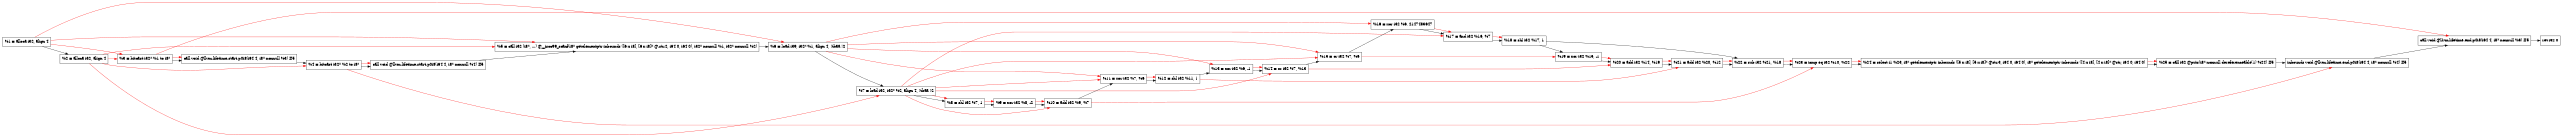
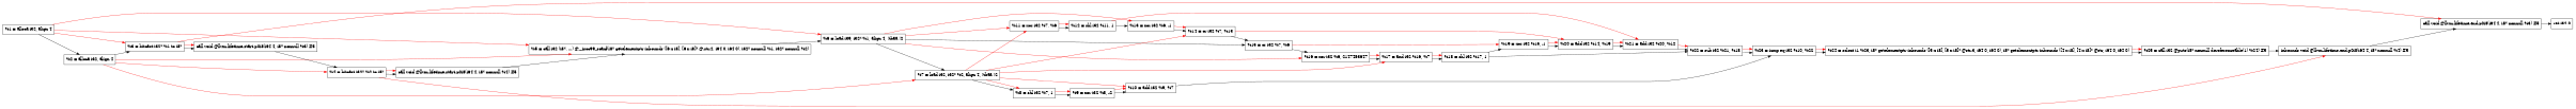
  digraph {
    rankdir=LR
    node [shape=record]
    edge [color=red]
    n1 [label="  %1 = alloca i32, align 4"]
    n2 [label="  %2 = alloca i32, align 4"]
    n3 [label="  %3 = bitcast i32* %1 to i8*"]
    n4 [label="  %5 = call i32 (i8*, ...) @__isoc99_scanf(i8* getelementptr inbounds ([6 x i8], [6 x i8]* @.str.2, i64 0, i64 0), i32* nonnull %1, i32* nonnull %2)"]
    n5 [label="%6 = load i39, i32* %1, align 4, !tbaa !2"]
    n6 [label="  %4 = bitcast i32* %2 to i8*"]
    n7 [label="  %7 = load i32, i32* %2, align 4, !tbaa !2"]
    n8 [label="  call void @llvm.lifetime.start.p0i8(i64 4, i8* nonnull %3) #5"]
    n9 [label="  call void @llvm.lifetime.end.p0i8(i64 4, i8* nonnull %3) #5"]
    n10 [label="  %11 = xor i32 %7, %6"]
    n11 [label="  %13 = xor i32 %6, -1"]
    n12 [label="  %15 = or i32 %7, %6"]
    n13 [label="  %16 = xor i32 %6, 2147483647"]
    n14 [label="  call void @llvm.lifetime.start.p0i8(i64 4, i8* nonnull %4) #5"]
    n15 [label="inbounds void @llvm.lifetime.end.p0i8(i64 4, i8* nonnull %4) #5"]
    n16 [label="  %8 = shl i32 %7, 1"]
    n17 [label="  %10 = add i32 %9, %7"]
    n18 [label="  %14 = or i32 %7, %13"]
    n19 [label="  %17 = and i32 %16, %7"]
    n20 [label="  ret i32 0"]
    n21 [label="  %12 = shl i32 %11, 1"]
    n22 [label="  %19 = xor i32 %15, -1"]
    n23 [label="  %9 = xor i32 %8, -2"]
    n24 [label="  %23 = icmp eq i32 %10, %22"]
    n25 [label="  %20 = add i32 %14, %19"]
    n26 [label="  %18 = shl i32 %17, 1"]
    n27 [label="  %24 = select i1 %23, i8* getelementptr inbounds ([5 x i8], [5 x i8]* @str.3, i64 0, i64 0), i8* getelementptr inbounds ([4 x i8], [4 x i8]* @str, i64 0, i64 0)"]
    n28 [label="  %21 = add i32 %20, %12"]
    n29 [label="  %22 = sub i32 %21, %18"]
    n30 [label="  %25 = call i32 @puts(i8* nonnull dereferenceable(1) %24) #5"]
    n1 -> n2 [color=""]
    n1 -> n3
    n1 -> n4
    n1 -> n5
-   n2 -> n3
+   n2 -> n3 [color=""]
    n2 -> n4
    n2 -> n6
    n2 -> n7
    n3 -> n8 [color=""]
    n3 -> n8
    n3 -> n9
    n4 -> n5 [color=""]
    n5 -> n7 [color=""]
    n5 -> n10
    n5 -> n11
-   n5 -> n12
+   n5 -> n12 [color=black]
    n5 -> n13
    n6 -> n14 [color=""]
    n6 -> n14
    n6 -> n15
    n7 -> n10
-   n7 -> n12
    n7 -> n16 [color=""]
    n7 -> n16
    n7 -> n17
    n7 -> n18
    n7 -> n19
    n8 -> n6 [color=""]
    n9 -> n20 [color=""]
    n10 -> n21 [color=""]
    n10 -> n21
    n11 -> n18 [color=""]
    n11 -> n18
    n12 -> n13 [color=""]
    n12 -> n22
    n13 -> n19 [color=""]
    n13 -> n19
    n14 -> n4 [color=""]
    n15 -> n9 [color=""]
    n16 -> n23 [color=""]
    n16 -> n23
-   n17 -> n10 [color=""]
-   n17 -> n24
+   n17 -> n24 [color=black]
    n18 -> n12 [color=""]
    n18 -> n25
    n19 -> n26 [color=""]
    n19 -> n26
    n21 -> n11 [color=""]
    n21 -> n28
    n22 -> n25 [color=""]
    n22 -> n25
    n23 -> n17 [color=""]
    n23 -> n17
    n24 -> n27 [color=""]
    n24 -> n27
    n25 -> n28 [color=""]
    n25 -> n28
    n26 -> n22 [color=""]
    n26 -> n29 [color=black]
    n27 -> n30 [color=""]
    n27 -> n30
    n28 -> n29 [color=""]
    n28 -> n29
    n29 -> n24 [color=""]
    n29 -> n24
    n30 -> n15 [color=""]
  }
